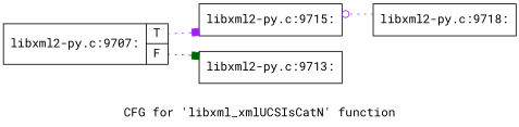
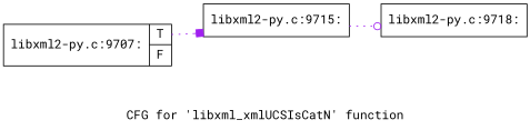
  digraph {
    fontname="Roboto Mono"
    label="CFG for 'libxml_xmlUCSIsCatN' function"
    rankdir=LR
    node [fontname="Roboto Mono" shape=record]
    edge [arrowhead=box color=purple fontname="Roboto Mono" style=dotted]
    n1 [label="{libxml2-py.c:9707:|{<s0>T|<s1>F}}"]
    n2 [label="{libxml2-py.c:9715:}"]
-   n3 [label="{libxml2-py.c:9713:}"]
    n4 [label="{libxml2-py.c:9718:}"]
    n1 -> n2 [tailport=s0]
-   n1 -> n3 [color=darkgreen tailport=s1]
-   n4 -> n2 [arrowhead=odot]
+   n2 -> n4 [arrowhead=odot]
  }
